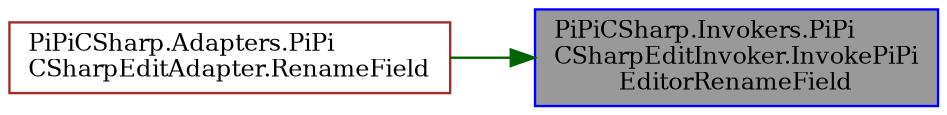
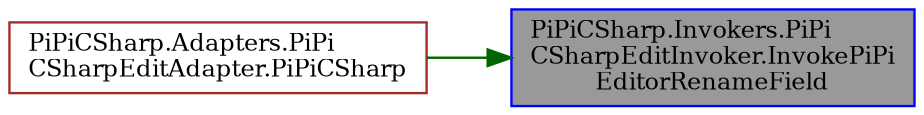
  digraph {
    rankdir=RL
    fontname="DejaVu Serif"
    node [fontname="DejaVu Serif" fontsize=10 shape=box style=filled]
    n1 [color=blue fillcolor=grey60 fontcolor=black height=0.2 label="PiPiCSharp.Invokers.PiPi\lCSharpEditInvoker.InvokePiPi\lEditorRenameField" width=0.4]
-   n2 [color=brown fillcolor=white height=0.2 label="PiPiCSharp.Adapters.PiPi\lCSharpEditAdapter.RenameField" width=0.4]
+   n2 [color=brown fillcolor=white height=0.2 label="PiPiCSharp.Adapters.PiPi\lCSharpEditAdapter.PiPiCSharp" width=0.4]
    n1 -> n2 [color=darkgreen dir=back fontname="DejaVu Serif" fontsize=10 labelfontname=Helvetica labelfontsize=10 style=solid]
  }
